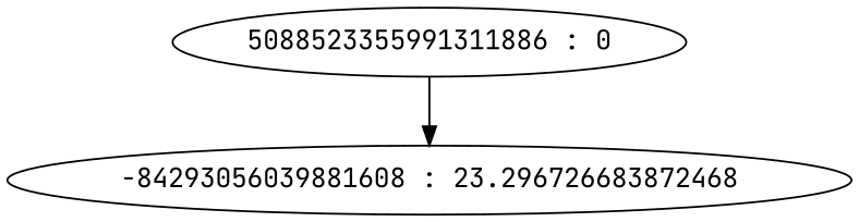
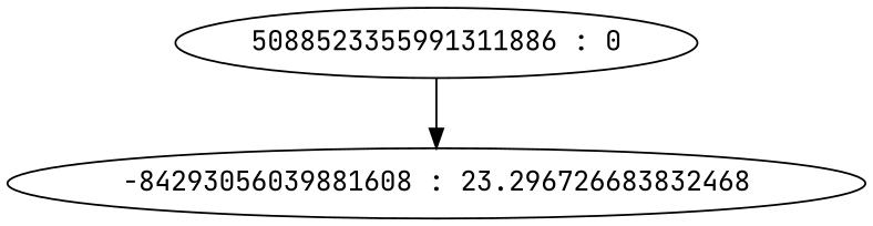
  digraph {
    fontname="JetBrains Mono"
    node [fontname="JetBrains Mono"]
    n1 [label="5088523355991311886 : 0"]
-   n2 [label="-84293056039881608 : 23.296726683872468"]
+   n2 [label="-84293056039881608 : 23.296726683832468"]
    n1 -> n2 [fontname="JetBrains Mono"]
  }
